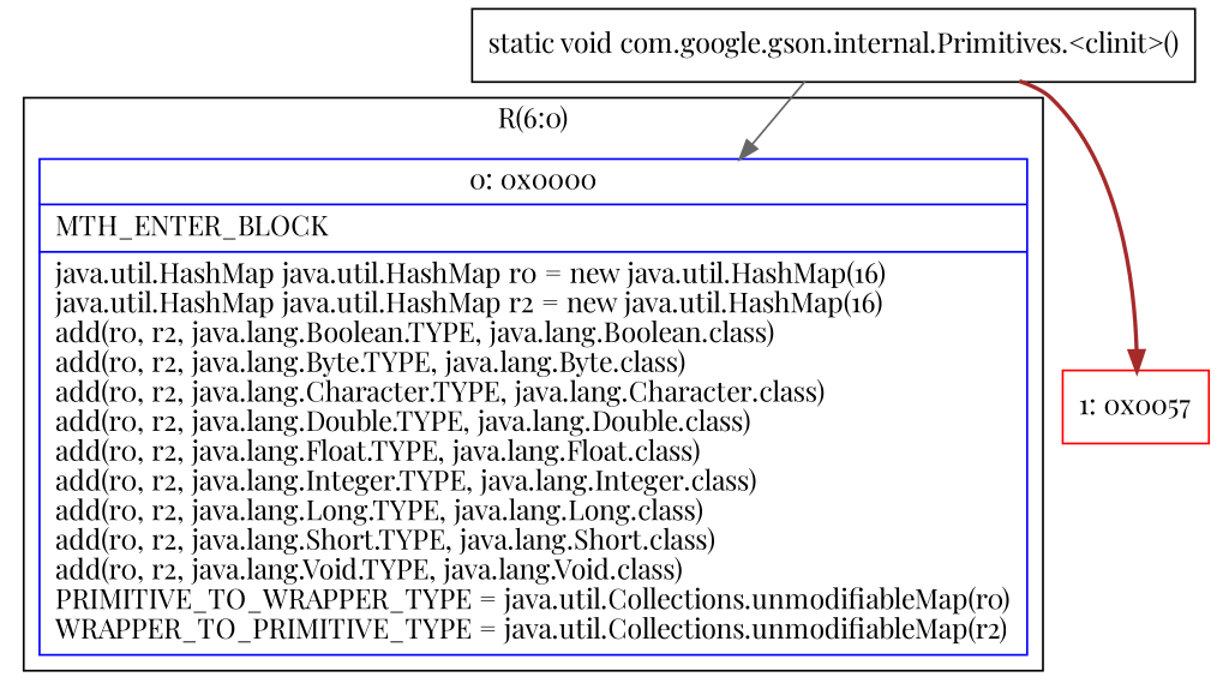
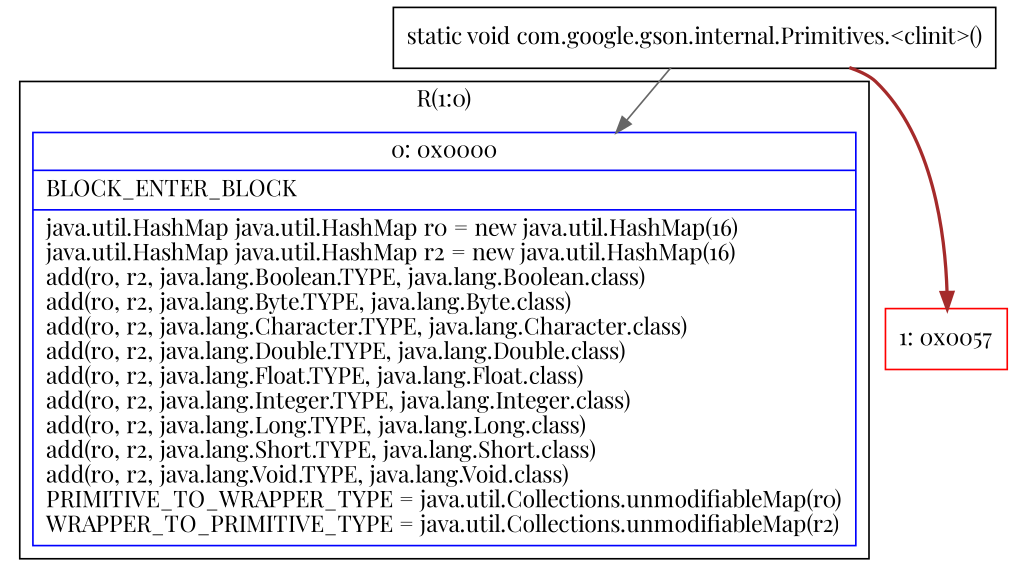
  digraph {
    fontname="Playfair Display"
    node [fontname="Playfair Display" shape=record]
    edge [fontname="Playfair Display"]
-   n1 [color=blue label="{0\:\ 0x0000|MTH_ENTER_BLOCK\l|java.util.HashMap java.util.HashMap r0 = new java.util.HashMap(16)\ljava.util.HashMap java.util.HashMap r2 = new java.util.HashMap(16)\ladd(r0, r2, java.lang.Boolean.TYPE, java.lang.Boolean.class)\ladd(r0, r2, java.lang.Byte.TYPE, java.lang.Byte.class)\ladd(r0, r2, java.lang.Character.TYPE, java.lang.Character.class)\ladd(r0, r2, java.lang.Double.TYPE, java.lang.Double.class)\ladd(r0, r2, java.lang.Float.TYPE, java.lang.Float.class)\ladd(r0, r2, java.lang.Integer.TYPE, java.lang.Integer.class)\ladd(r0, r2, java.lang.Long.TYPE, java.lang.Long.class)\ladd(r0, r2, java.lang.Short.TYPE, java.lang.Short.class)\ladd(r0, r2, java.lang.Void.TYPE, java.lang.Void.class)\lPRIMITIVE_TO_WRAPPER_TYPE = java.util.Collections.unmodifiableMap(r0)\lWRAPPER_TO_PRIMITIVE_TYPE = java.util.Collections.unmodifiableMap(r2)\l}"]
+   n1 [color=blue label="{0\:\ 0x0000|BLOCK_ENTER_BLOCK\l|java.util.HashMap java.util.HashMap r0 = new java.util.HashMap(16)\ljava.util.HashMap java.util.HashMap r2 = new java.util.HashMap(16)\ladd(r0, r2, java.lang.Boolean.TYPE, java.lang.Boolean.class)\ladd(r0, r2, java.lang.Byte.TYPE, java.lang.Byte.class)\ladd(r0, r2, java.lang.Character.TYPE, java.lang.Character.class)\ladd(r0, r2, java.lang.Double.TYPE, java.lang.Double.class)\ladd(r0, r2, java.lang.Float.TYPE, java.lang.Float.class)\ladd(r0, r2, java.lang.Integer.TYPE, java.lang.Integer.class)\ladd(r0, r2, java.lang.Long.TYPE, java.lang.Long.class)\ladd(r0, r2, java.lang.Short.TYPE, java.lang.Short.class)\ladd(r0, r2, java.lang.Void.TYPE, java.lang.Void.class)\lPRIMITIVE_TO_WRAPPER_TYPE = java.util.Collections.unmodifiableMap(r0)\lWRAPPER_TO_PRIMITIVE_TYPE = java.util.Collections.unmodifiableMap(r2)\l}"]
    n2 [color=red label="{1\:\ 0x0057}"]
    n3 [label="{static void com.google.gson.internal.Primitives.\<clinit\>() }"]
    subgraph cluster_1 {
-     label="R(6:0)"
+     label="R(1:0)"
      n1
    }
    n3 -> n1 [color=gray40 style=solid]
    n3 -> n2 [color=brown style=bold]
  }
